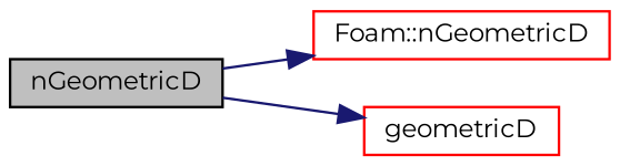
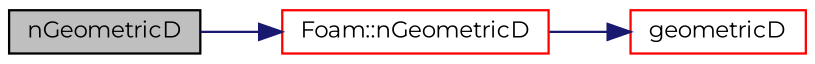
  digraph {
    fontname=Montserrat
    rankdir=LR
    node [color=red fontname=Montserrat fontsize=10 shape=record]
    edge [color=midnightblue fontname=Montserrat fontsize=10 labelfontname=Helvetica labelfontsize=10 style=solid]
    n1 [color=black fillcolor=grey75 fontcolor=black height=0.2 label=nGeometricD style=filled width=0.4]
    n2 [height=0.2 label="Foam::nGeometricD" width=0.4]
    n3 [height=0.2 label=geometricD width=0.4]
    n1 -> n2
-   n1 -> n3
+   n2 -> n3
  }
